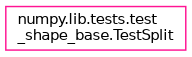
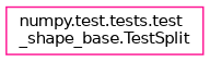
  digraph {
    rankdir=LR
-   n1 [color=deeppink fillcolor=white fontname=Helvetica fontsize=10 height=0.2 label="numpy.lib.tests.test\l_shape_base.TestSplit" shape=record style=filled width=0.4]
+   n1 [color=deeppink fillcolor=white fontname=Helvetica fontsize=10 height=0.2 label="numpy.test.tests.test\l_shape_base.TestSplit" shape=record style=filled width=0.4]
  }
